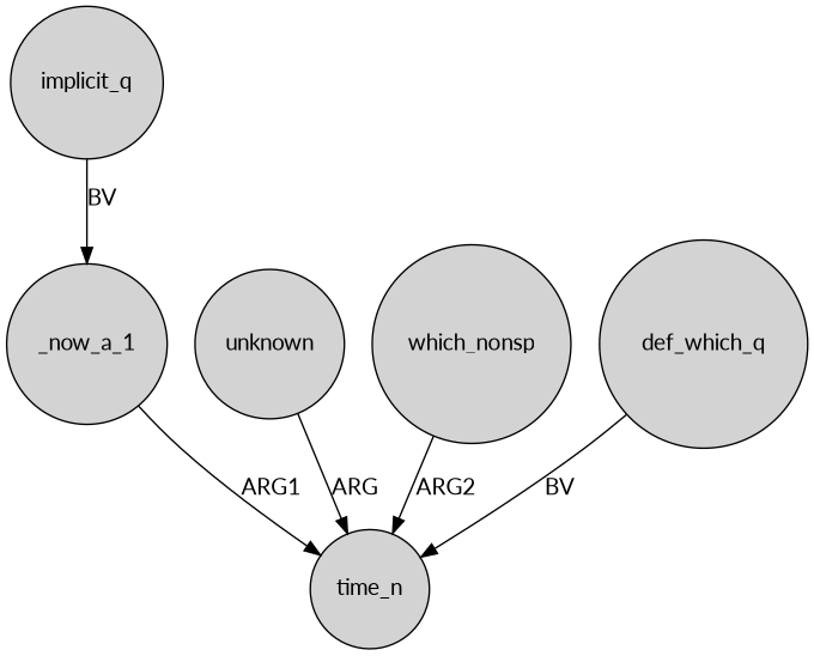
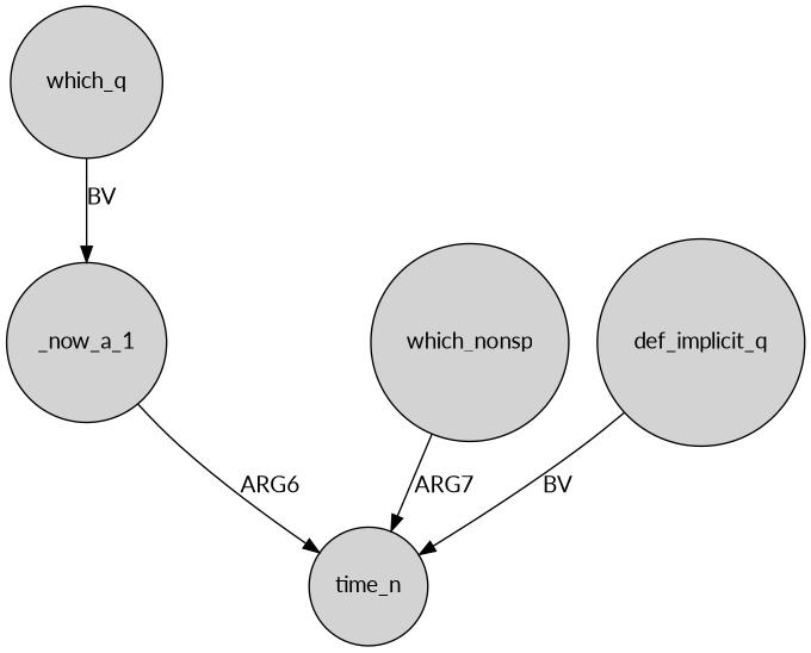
  digraph {
    fontname=Lato
    node [fontname=Lato shape=circle style=filled]
    edge [fontname=Lato]
-   which_q [label=implicit_q]
+   which_q
    _now_a_1
-   unknown
    time_n
    n5 [label=which_nonsp]
-   def_implicit_q [label=def_which_q]
+   def_implicit_q
    which_q -> _now_a_1 [label=BV]
-   _now_a_1 -> time_n [label=ARG1]
-   unknown -> time_n [label=ARG]
-   n5 -> time_n [label=ARG2]
+   _now_a_1 -> time_n [label=ARG6]
+   n5 -> time_n [label=ARG7]
    def_implicit_q -> time_n [label=BV]
  }
